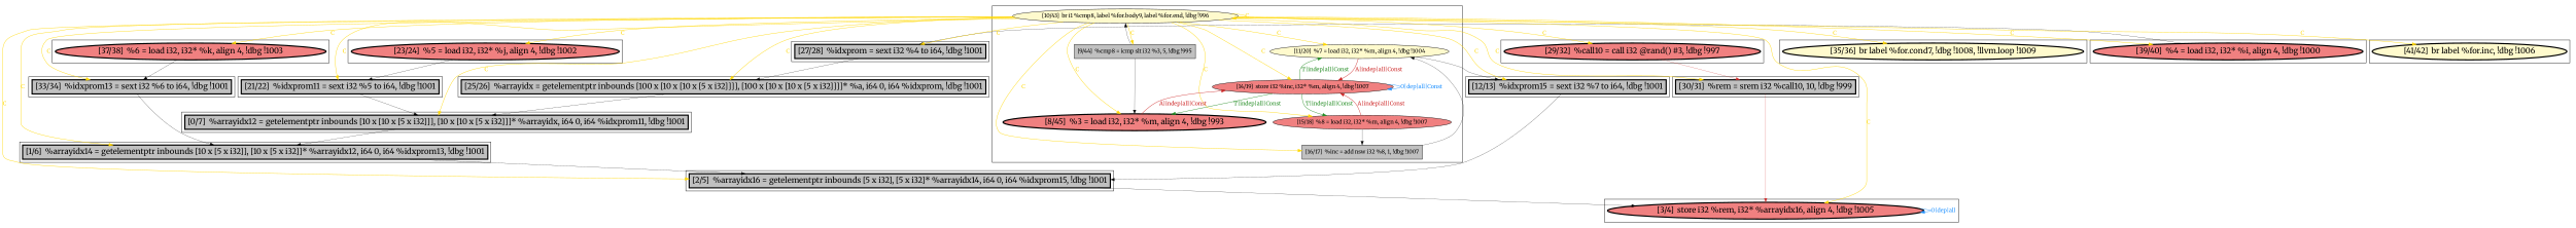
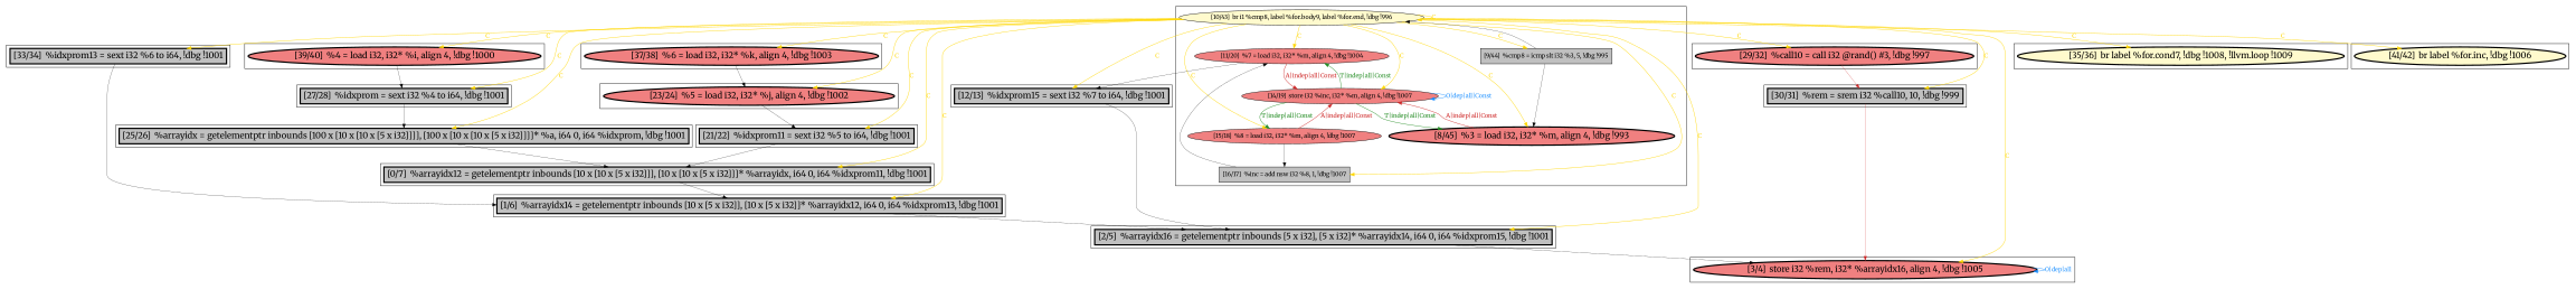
  digraph {
    fontname=Merriweather
    node [fillcolor=grey fontname=Merriweather fontsize=20 penwidth=3.0 shape=ellipse style=filled]
    edge [color=gold fontcolor=gold fontname=Merriweather penwidth=1.0 style=solid]
    n1 [label="[1/6]  %arrayidx14 = getelementptr inbounds [10 x [5 x i32]], [10 x [5 x i32]]* %arrayidx12, i64 0, i64 %idxprom13, !dbg !1001" shape=rectangle]
    n2 [label="[2/5]  %arrayidx16 = getelementptr inbounds [5 x i32], [5 x i32]* %arrayidx14, i64 0, i64 %idxprom15, !dbg !1001" shape=rectangle]
    n3 [label="[27/28]  %idxprom = sext i32 %4 to i64, !dbg !1001" shape=rectangle]
    n4 [fillcolor=lightcoral label="[3/4]  store i32 %rem, i32* %arrayidx16, align 4, !dbg !1005"]
    n5 [fillcolor=lemonchiffon label="[35/36]  br label %for.cond7, !dbg !1008, !llvm.loop !1009"]
    n6 [label="[25/26]  %arrayidx = getelementptr inbounds [100 x [10 x [10 x [5 x i32]]]], [100 x [10 x [10 x [5 x i32]]]]* %a, i64 0, i64 %idxprom, !dbg !1001" shape=rectangle]
    n7 [fillcolor=lightcoral label="[37/38]  %6 = load i32, i32* %k, align 4, !dbg !1003"]
    n8 [label="[33/34]  %idxprom13 = sext i32 %6 to i64, !dbg !1001" shape=rectangle]
    n9 [label="[30/31]  %rem = srem i32 %call10, 10, !dbg !999" shape=rectangle]
    n10 [label="[21/22]  %idxprom11 = sext i32 %5 to i64, !dbg !1001" shape=rectangle]
    n11 [label="[12/13]  %idxprom15 = sext i32 %7 to i64, !dbg !1001" shape=rectangle]
    n12 [fillcolor=lightcoral label="[39/40]  %4 = load i32, i32* %i, align 4, !dbg !1000"]
    n13 [fillcolor=lemonchiffon label="[41/42]  br label %for.inc, !dbg !1006"]
    n14 [label="[0/7]  %arrayidx12 = getelementptr inbounds [10 x [10 x [5 x i32]]], [10 x [10 x [5 x i32]]]* %arrayidx, i64 0, i64 %idxprom11, !dbg !1001" shape=rectangle]
    n15 [fillcolor=lightcoral label="[29/32]  %call10 = call i32 @rand() #3, !dbg !997"]
    n16 [fillcolor=lightcoral label="[23/24]  %5 = load i32, i32* %j, align 4, !dbg !1002"]
    n17 [fillcolor=lemonchiffon label="[10/43]  br i1 %cmp8, label %for.body9, label %for.end, !dbg !996" fontsize="" penwidth=""]
-   n18 [fillcolor=lemonchiffon label="[11/20]  %7 = load i32, i32* %m, align 4, !dbg !1004" fontsize="" penwidth=""]
+   n18 [fillcolor=lightcoral label="[11/20]  %7 = load i32, i32* %m, align 4, !dbg !1004" fontsize="" penwidth=""]
    n19 [fillcolor=lightcoral label="[14/19]  store i32 %inc, i32* %m, align 4, !dbg !1007" fontsize="" penwidth=""]
    n20 [fillcolor=lightcoral label="[15/18]  %8 = load i32, i32* %m, align 4, !dbg !1007" fontsize="" penwidth=""]
    n21 [fillcolor=lightcoral label="[8/45]  %3 = load i32, i32* %m, align 4, !dbg !993"]
    n22 [label="[9/44]  %cmp8 = icmp slt i32 %3, 5, !dbg !995" shape=rectangle fontsize="" penwidth=""]
    n23 [label="[16/17]  %inc = add nsw i32 %8, 1, !dbg !1007" shape=rectangle fontsize="" penwidth=""]
    subgraph cluster_1 {
      n1
    }
    subgraph cluster_2 {
      n2
    }
    subgraph cluster_3 {
      n3
    }
    subgraph cluster_4 {
      n4
    }
    subgraph cluster_5 {
      n5
    }
    subgraph cluster_6 {
      n6
    }
    subgraph cluster_7 {
      n7
    }
    subgraph cluster_8 {
      n8
    }
    subgraph cluster_9 {
      n9
    }
    subgraph cluster_10 {
      n10
    }
    subgraph cluster_11 {
      n11
    }
    subgraph cluster_12 {
      n12
    }
    subgraph cluster_13 {
      n13
    }
    subgraph cluster_14 {
      n14
    }
    subgraph cluster_15 {
      n15
    }
    subgraph cluster_16 {
      n16
    }
    subgraph cluster_17 {
      n17
      n18
      n19
      n20
      n21
      n22
      n23
    }
    n1 -> n2 [color=black fontcolor=black penwidth=0.5]
    n2 -> n4 [color=black fontcolor=black penwidth=0.5]
    n3 -> n6 [color=black fontcolor=black penwidth=0.5]
    n4 -> n4 [color=dodgerblue fontcolor=dodgerblue label="O|dep|all"]
    n6 -> n14 [color=black fontcolor=black penwidth=0.5]
-   n7 -> n8 [color=black fontcolor=black penwidth=0.5]
+   n7 -> n16 [color=black fontcolor=black penwidth=0.5]
    n8 -> n1 [color=black fontcolor=black penwidth=0.5]
    n9 -> n4 [color=firebrick3 fontcolor=black penwidth=0.5]
    n10 -> n14 [color=black fontcolor=black penwidth=0.5]
    n11 -> n2 [color=black fontcolor=black penwidth=0.5]
    n12 -> n3 [color=black fontcolor=black penwidth=0.5]
    n14 -> n1 [color=black fontcolor=black penwidth=0.5]
    n15 -> n9 [color=firebrick3 fontcolor=black penwidth=0.5]
    n16 -> n10 [color=black fontcolor=black penwidth=0.5]
    n17 -> n1 [label=C]
    n17 -> n2 [label=C]
    n17 -> n3 [label=C]
    n17 -> n4 [label=C]
    n17 -> n5 [label=C]
    n17 -> n6 [label=C]
    n17 -> n7 [label=C]
    n17 -> n8 [label=C]
    n17 -> n9 [label=C]
    n17 -> n10 [label=C]
    n17 -> n11 [label=C]
    n17 -> n12 [label=C]
    n17 -> n13 [label=C]
    n17 -> n14 [label=C]
    n17 -> n15 [label=C]
    n17 -> n16 [label=C]
    n17 -> n17 [label=C]
    n17 -> n18 [label=C]
    n17 -> n19 [label=C]
    n17 -> n20 [label=C]
    n17 -> n21 [label=C]
    n17 -> n22 [label=C]
    n17 -> n23 [label=C]
    n18 -> n11 [color=black fontcolor=black penwidth=0.5]
    n18 -> n19 [color=firebrick3 fontcolor=firebrick3 label="A|indep|all|Const"]
    n19 -> n18 [color=forestgreen fontcolor=forestgreen label="T|indep|all|Const"]
    n19 -> n19 [color=dodgerblue fontcolor=dodgerblue label="O|dep|all|Const"]
    n19 -> n20 [color=forestgreen fontcolor=forestgreen label="T|indep|all|Const"]
    n19 -> n21 [color=forestgreen fontcolor=forestgreen label="T|indep|all|Const"]
    n20 -> n19 [color=firebrick3 fontcolor=firebrick3 label="A|indep|all|Const"]
    n20 -> n23 [color=black fontcolor=black penwidth=0.5]
    n21 -> n19 [color=firebrick3 fontcolor=firebrick3 label="A|indep|all|Const"]
    n22 -> n17 [color=black fontcolor=black penwidth=0.5]
    n22 -> n21 [color=black fontcolor=black penwidth=0.5]
    n23 -> n18 [color=black fontcolor=black penwidth=0.5]
  }
